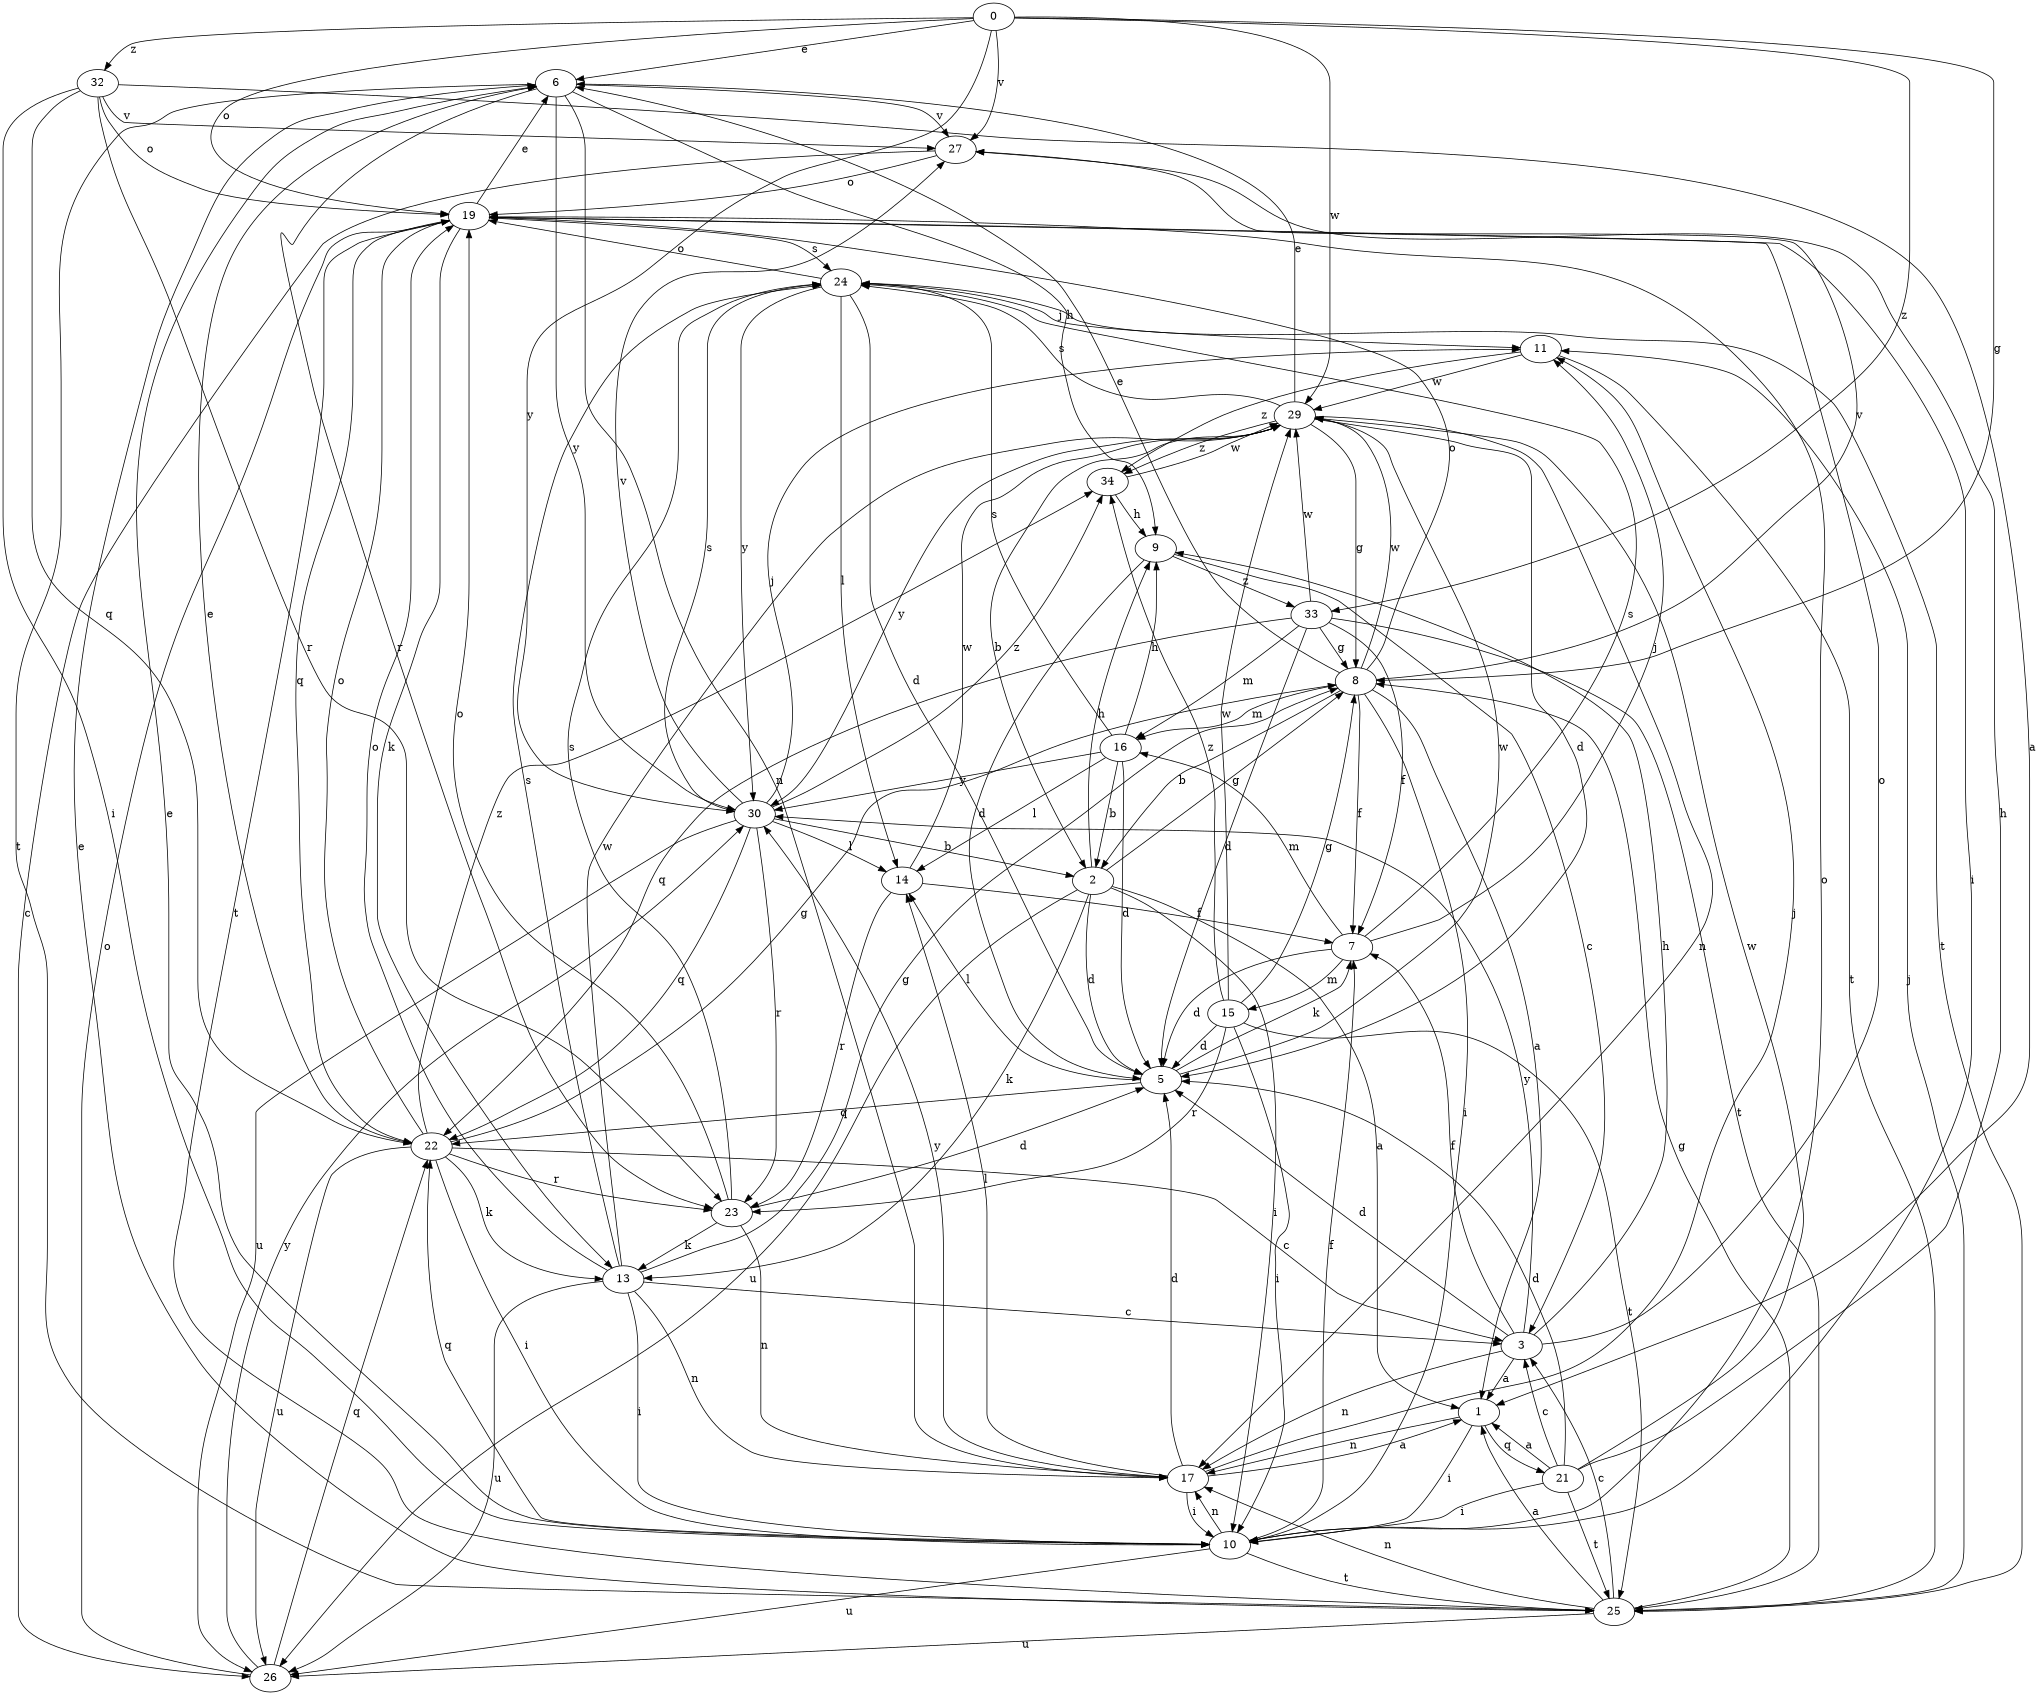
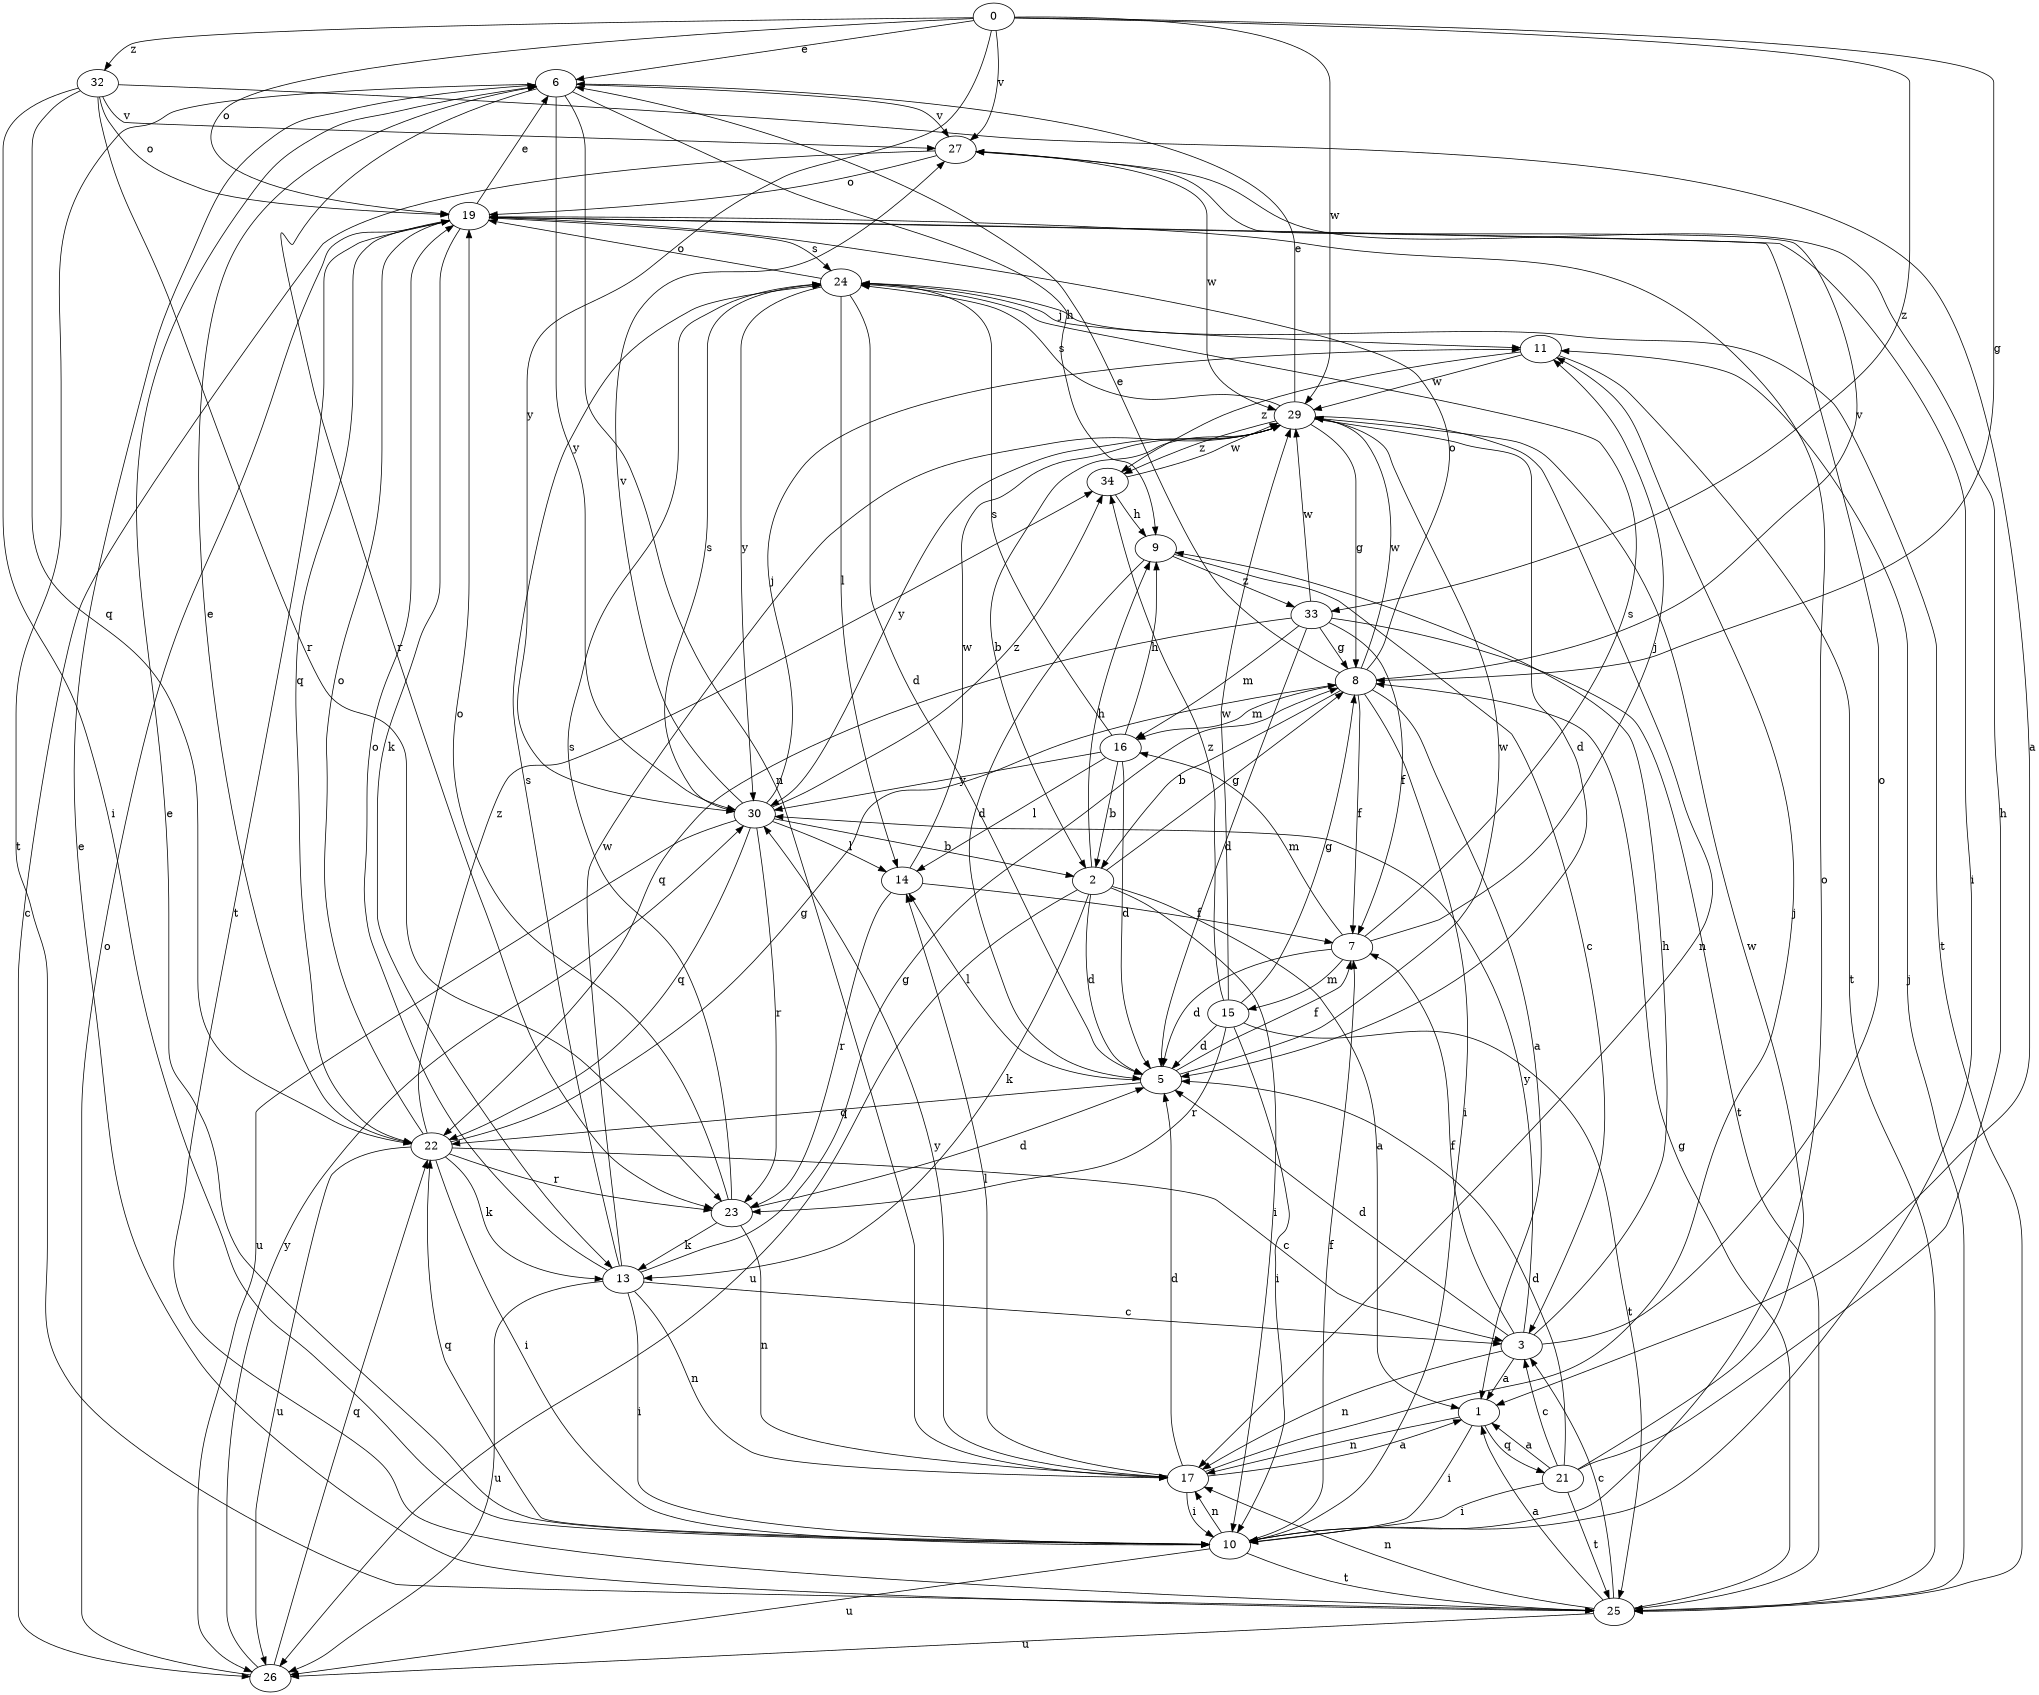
  strict digraph {
    0
    6
    8
    19
    27
    29
    30
    32
    33
    17
    9
    23
    25
    1
    10
    2
    7
    16
    13
    22
    24
    26
    5
    34
    14
    11
    21
    3
    15
    0 -> 6 [label=e]
    0 -> 8 [label=g]
    0 -> 19 [label=o]
    0 -> 27 [label=v]
    0 -> 29 [label=w]
    0 -> 30 [label=y]
    0 -> 32 [label=z]
    0 -> 33 [label=z]
    6 -> 27 [label=v]
    6 -> 30 [label=y]
    6 -> 17 [label=n]
    6 -> 9 [label=h]
    6 -> 23 [label=r]
    6 -> 25 [label=t]
    8 -> 6 [label=e]
    8 -> 19 [label=o]
    8 -> 27 [label=v]
    8 -> 29 [label=w]
    8 -> 1 [label=a]
    8 -> 10 [label=i]
    8 -> 2 [label=b]
    8 -> 7 [label=f]
    8 -> 16 [label=m]
    19 -> 6 [label=e]
    19 -> 25 [label=t]
    19 -> 10 [label=i]
    19 -> 13 [label=k]
    19 -> 22 [label=q]
    19 -> 24 [label=s]
    27 -> 19 [label=o]
+   27 -> 29 [label=w]
    27 -> 26 [label=c]
    29 -> 6 [label=e]
    29 -> 8 [label=g]
    29 -> 30 [label=y]
    29 -> 17 [label=n]
    29 -> 2 [label=b]
    29 -> 24 [label=s]
    29 -> 5 [label=d]
    29 -> 34 [label=z]
    30 -> 27 [label=v]
    30 -> 23 [label=r]
    30 -> 2 [label=b]
    30 -> 22 [label=q]
    30 -> 24 [label=s]
    30 -> 26 [label=u]
    30 -> 34 [label=z]
    30 -> 14 [label=l]
    30 -> 11 [label=j]
    32 -> 19 [label=o]
    32 -> 27 [label=v]
    32 -> 23 [label=r]
    32 -> 1 [label=a]
    32 -> 10 [label=i]
    32 -> 22 [label=q]
    33 -> 8 [label=g]
    33 -> 29 [label=w]
    33 -> 25 [label=t]
    33 -> 7 [label=f]
    33 -> 16 [label=m]
    33 -> 22 [label=q]
    33 -> 5 [label=d]
    17 -> 30 [label=y]
    17 -> 1 [label=a]
    17 -> 10 [label=i]
    17 -> 5 [label=d]
    17 -> 14 [label=l]
    17 -> 11 [label=j]
    9 -> 33 [label=z]
    9 -> 5 [label=d]
    9 -> 3 [label=c]
    23 -> 19 [label=o]
    23 -> 17 [label=n]
    23 -> 13 [label=k]
    23 -> 24 [label=s]
    23 -> 5 [label=d]
    25 -> 6 [label=e]
    25 -> 8 [label=g]
    25 -> 17 [label=n]
    25 -> 1 [label=a]
    25 -> 26 [label=u]
    25 -> 11 [label=j]
    25 -> 3 [label=c]
    1 -> 17 [label=n]
    1 -> 10 [label=i]
    1 -> 21 [label=q]
    10 -> 6 [label=e]
    10 -> 19 [label=o]
    10 -> 17 [label=n]
    10 -> 25 [label=t]
    10 -> 7 [label=f]
    10 -> 22 [label=q]
    10 -> 26 [label=u]
    2 -> 8 [label=g]
    2 -> 9 [label=h]
    2 -> 1 [label=a]
    2 -> 10 [label=i]
    2 -> 13 [label=k]
    2 -> 26 [label=u]
    2 -> 5 [label=d]
    7 -> 16 [label=m]
    7 -> 24 [label=s]
    7 -> 5 [label=d]
    7 -> 11 [label=j]
    7 -> 15 [label=m]
    16 -> 30 [label=y]
    16 -> 9 [label=h]
    16 -> 2 [label=b]
    16 -> 24 [label=s]
    16 -> 5 [label=d]
    16 -> 14 [label=l]
    13 -> 8 [label=g]
    13 -> 19 [label=o]
    13 -> 29 [label=w]
    13 -> 17 [label=n]
    13 -> 10 [label=i]
    13 -> 24 [label=s]
    13 -> 26 [label=u]
    13 -> 3 [label=c]
    22 -> 6 [label=e]
    22 -> 8 [label=g]
    22 -> 19 [label=o]
    22 -> 23 [label=r]
    22 -> 10 [label=i]
    22 -> 13 [label=k]
    22 -> 26 [label=u]
    22 -> 34 [label=z]
    22 -> 3 [label=c]
    24 -> 19 [label=o]
    24 -> 30 [label=y]
    24 -> 25 [label=t]
    24 -> 5 [label=d]
    24 -> 14 [label=l]
    24 -> 11 [label=j]
    26 -> 19 [label=o]
    26 -> 30 [label=y]
    26 -> 22 [label=q]
    5 -> 29 [label=w]
-   5 -> 7 [label=k]
+   5 -> 7 [label=f]
    5 -> 22 [label=q]
    5 -> 14 [label=l]
    34 -> 29 [label=w]
    34 -> 9 [label=h]
    14 -> 29 [label=w]
    14 -> 23 [label=r]
    14 -> 7 [label=f]
    11 -> 29 [label=w]
    11 -> 25 [label=t]
    11 -> 34 [label=z]
    21 -> 27 [label=h]
    21 -> 29 [label=w]
    21 -> 25 [label=t]
    21 -> 1 [label=a]
    21 -> 10 [label=i]
    21 -> 5 [label=d]
    21 -> 3 [label=c]
    3 -> 19 [label=o]
    3 -> 30 [label=y]
    3 -> 17 [label=n]
    3 -> 9 [label=h]
    3 -> 1 [label=a]
    3 -> 7 [label=f]
    3 -> 5 [label=d]
    15 -> 8 [label=g]
    15 -> 29 [label=w]
    15 -> 23 [label=r]
    15 -> 25 [label=t]
    15 -> 10 [label=i]
    15 -> 5 [label=d]
    15 -> 34 [label=z]
  }
